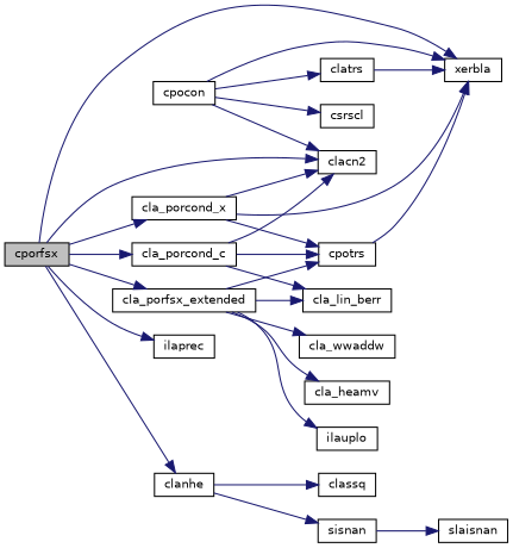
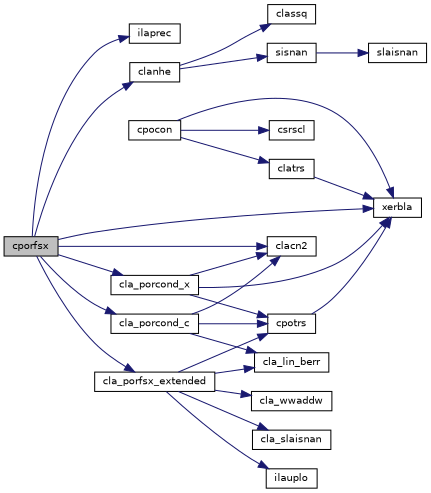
  digraph {
    rankdir=LR
    node [color=black fillcolor=white fontname=Helvetica fontsize=10 shape=record style=filled]
    edge [color=midnightblue fontname=Helvetica fontsize=10 labelfontname=Helvetica labelfontsize=10 style=solid]
    n1 [fillcolor=grey75 fontcolor=black height=0.2 label=cporfsx width=0.4]
    n2 [height=0.2 label=cla_porcond_c width=0.4]
    n3 [height=0.2 label=xerbla width=0.4]
    n4 [height=0.2 label=cla_porcond_x width=0.4]
    n5 [height=0.2 label=cla_porfsx_extended width=0.4]
    n6 [height=0.2 label=clanhe width=0.4]
    n7 [height=0.2 label=ilaprec width=0.4]
    n8 [height=0.2 label=clacn2 width=0.4]
    n9 [height=0.2 label=cpotrs width=0.4]
    n10 [height=0.2 label=cla_lin_berr width=0.4]
-   n11 [height=0.2 label=cla_heamv width=0.4]
+   n11 [height=0.2 label=cla_slaisnan width=0.4]
    n12 [height=0.2 label=ilauplo width=0.4]
    n13 [height=0.2 label=cla_wwaddw width=0.4]
    n14 [height=0.2 label=classq width=0.4]
    n15 [height=0.2 label=sisnan width=0.4]
    n16 [height=0.2 label=cpocon width=0.4]
    n17 [height=0.2 label=clatrs width=0.4]
    n18 [height=0.2 label=csrscl width=0.4]
    n19 [height=0.2 label=slaisnan width=0.4]
    n1 -> n2
    n1 -> n3
    n1 -> n4
    n1 -> n5
    n1 -> n6
    n1 -> n7
    n1 -> n8
    n2 -> n8
    n2 -> n9
    n2 -> n10
    n4 -> n3
    n4 -> n8
    n4 -> n9
    n5 -> n9
    n5 -> n10
    n5 -> n11
    n5 -> n12
    n5 -> n13
    n6 -> n14
    n6 -> n15
    n9 -> n3
    n15 -> n19
    n16 -> n3
-   n16 -> n8
    n16 -> n17
    n16 -> n18
    n17 -> n3
  }
